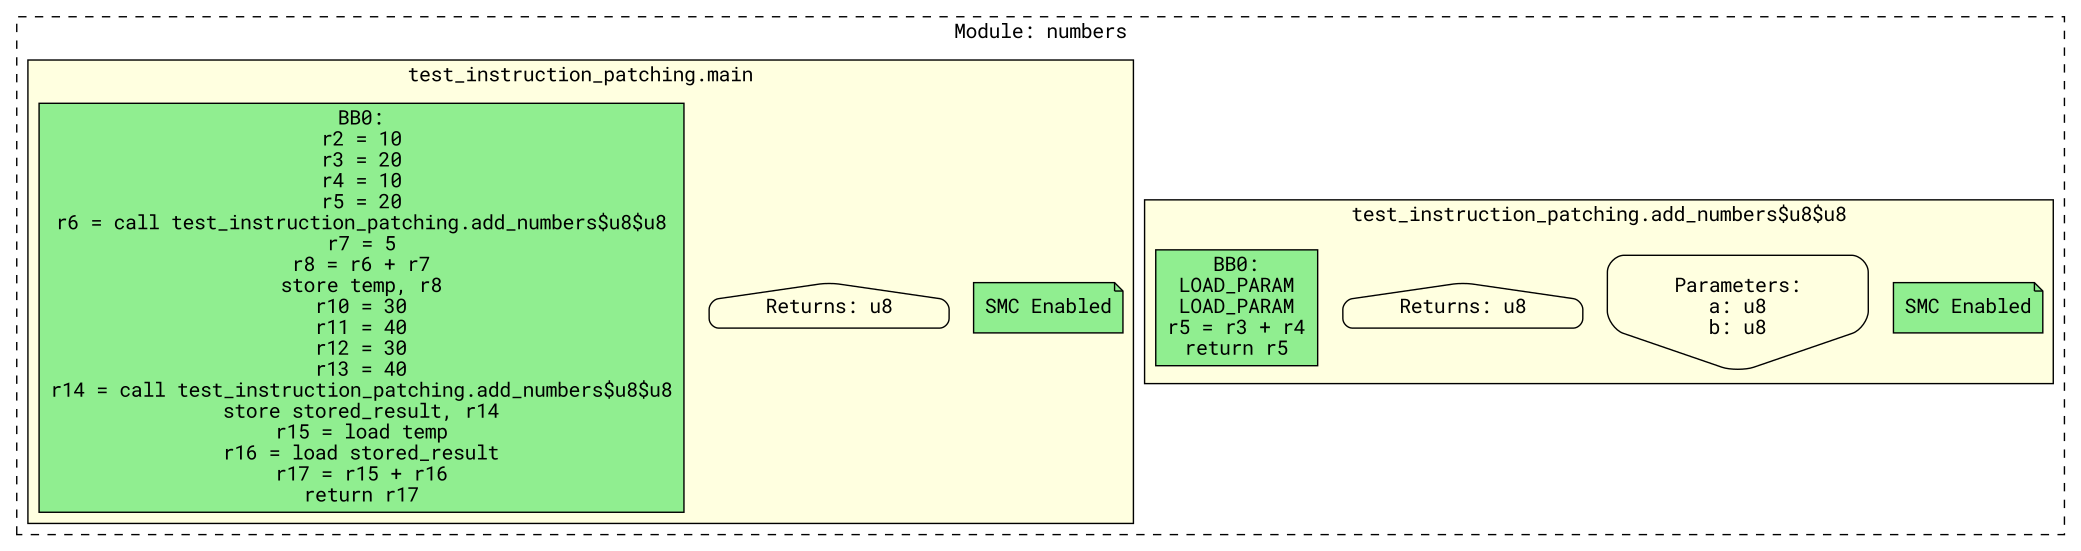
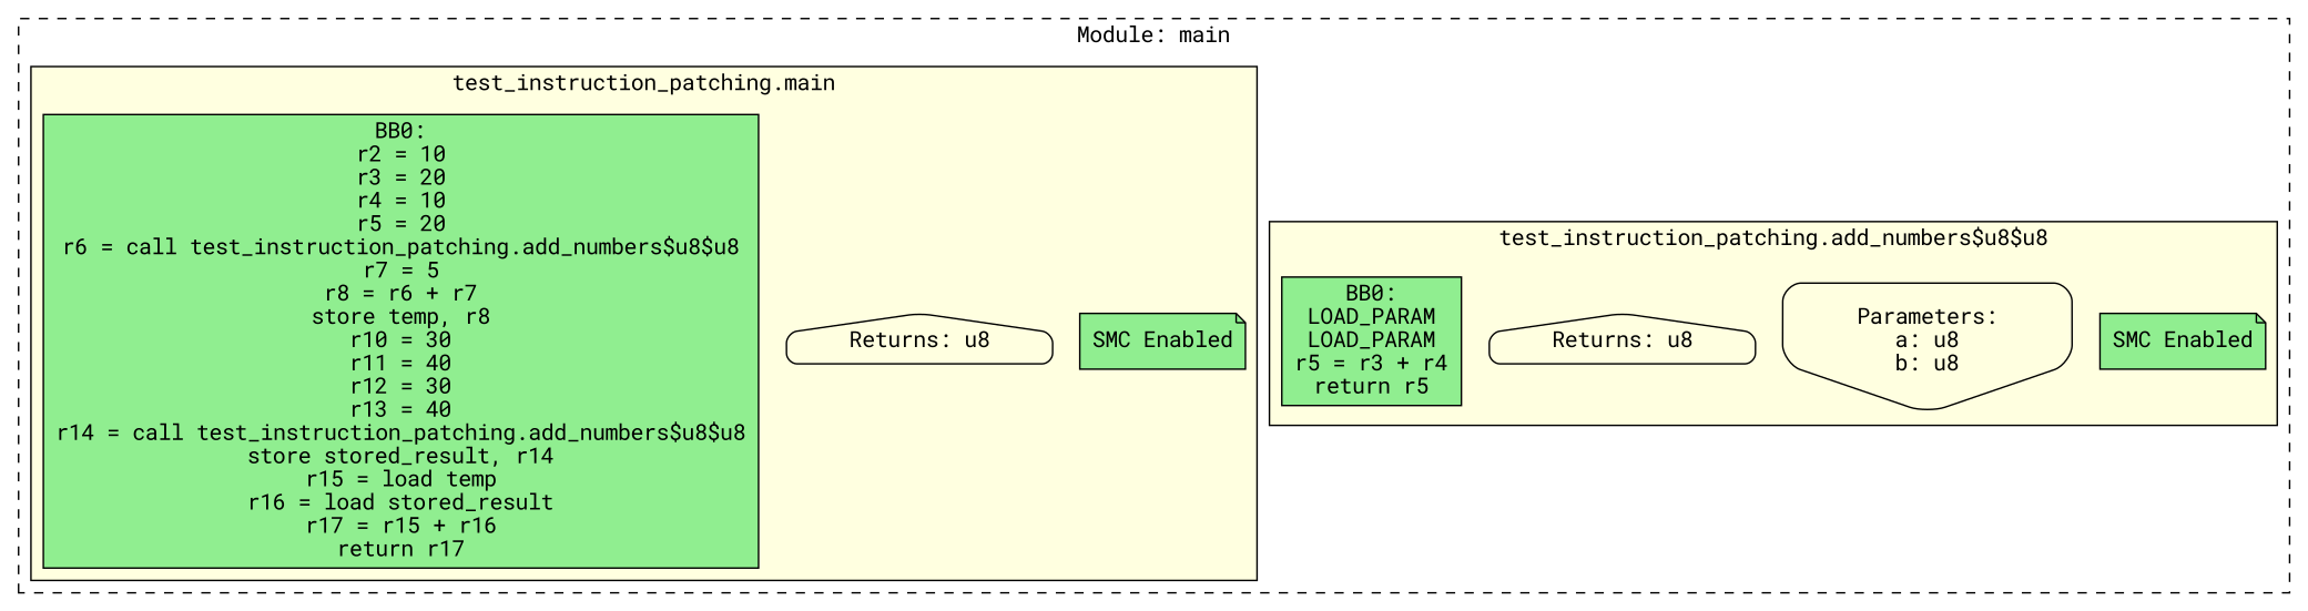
  digraph {
    rankdir=TB
    fontname="Roboto Mono"
    node [fillcolor=lightgreen shape=note style=filled fontname="Roboto Mono"]
    n1 [label="SMC Enabled"]
    n2 [label="Parameters:\na: u8\nb: u8" shape=invhouse style=rounded fillcolor=""]
    n3 [label="Returns: u8" shape=house style=rounded fillcolor=""]
    n4 [label="BB0:\nLOAD_PARAM\nLOAD_PARAM\nr5 = r3 + r4\nreturn r5\n" shape=box]
    n5 [label="SMC Enabled"]
    n6 [label="Returns: u8" shape=house style=rounded fillcolor=""]
    n7 [label="BB0:\nr2 = 10\nr3 = 20\nr4 = 10\nr5 = 20\nr6 = call test_instruction_patching.add_numbers$u8$u8\nr7 = 5\nr8 = r6 + r7\nstore temp, r8\nr10 = 30\nr11 = 40\nr12 = 30\nr13 = 40\nr14 = call test_instruction_patching.add_numbers$u8$u8\nstore stored_result, r14\nr15 = load temp\nr16 = load stored_result\nr17 = r15 + r16\nreturn r17\n" shape=box]
    subgraph cluster_1 {
-     label="Module: numbers"
+     label="Module: main"
      style=dashed
      subgraph cluster_2 {
        fillcolor=lightyellow
        label="test_instruction_patching.add_numbers$u8$u8"
        style=filled
        n1
        n2
        n3
        n4
      }
      subgraph cluster_3 {
        fillcolor=lightyellow
        label="test_instruction_patching.main"
        style=filled
        n5
        n6
        n7
      }
    }
  }
